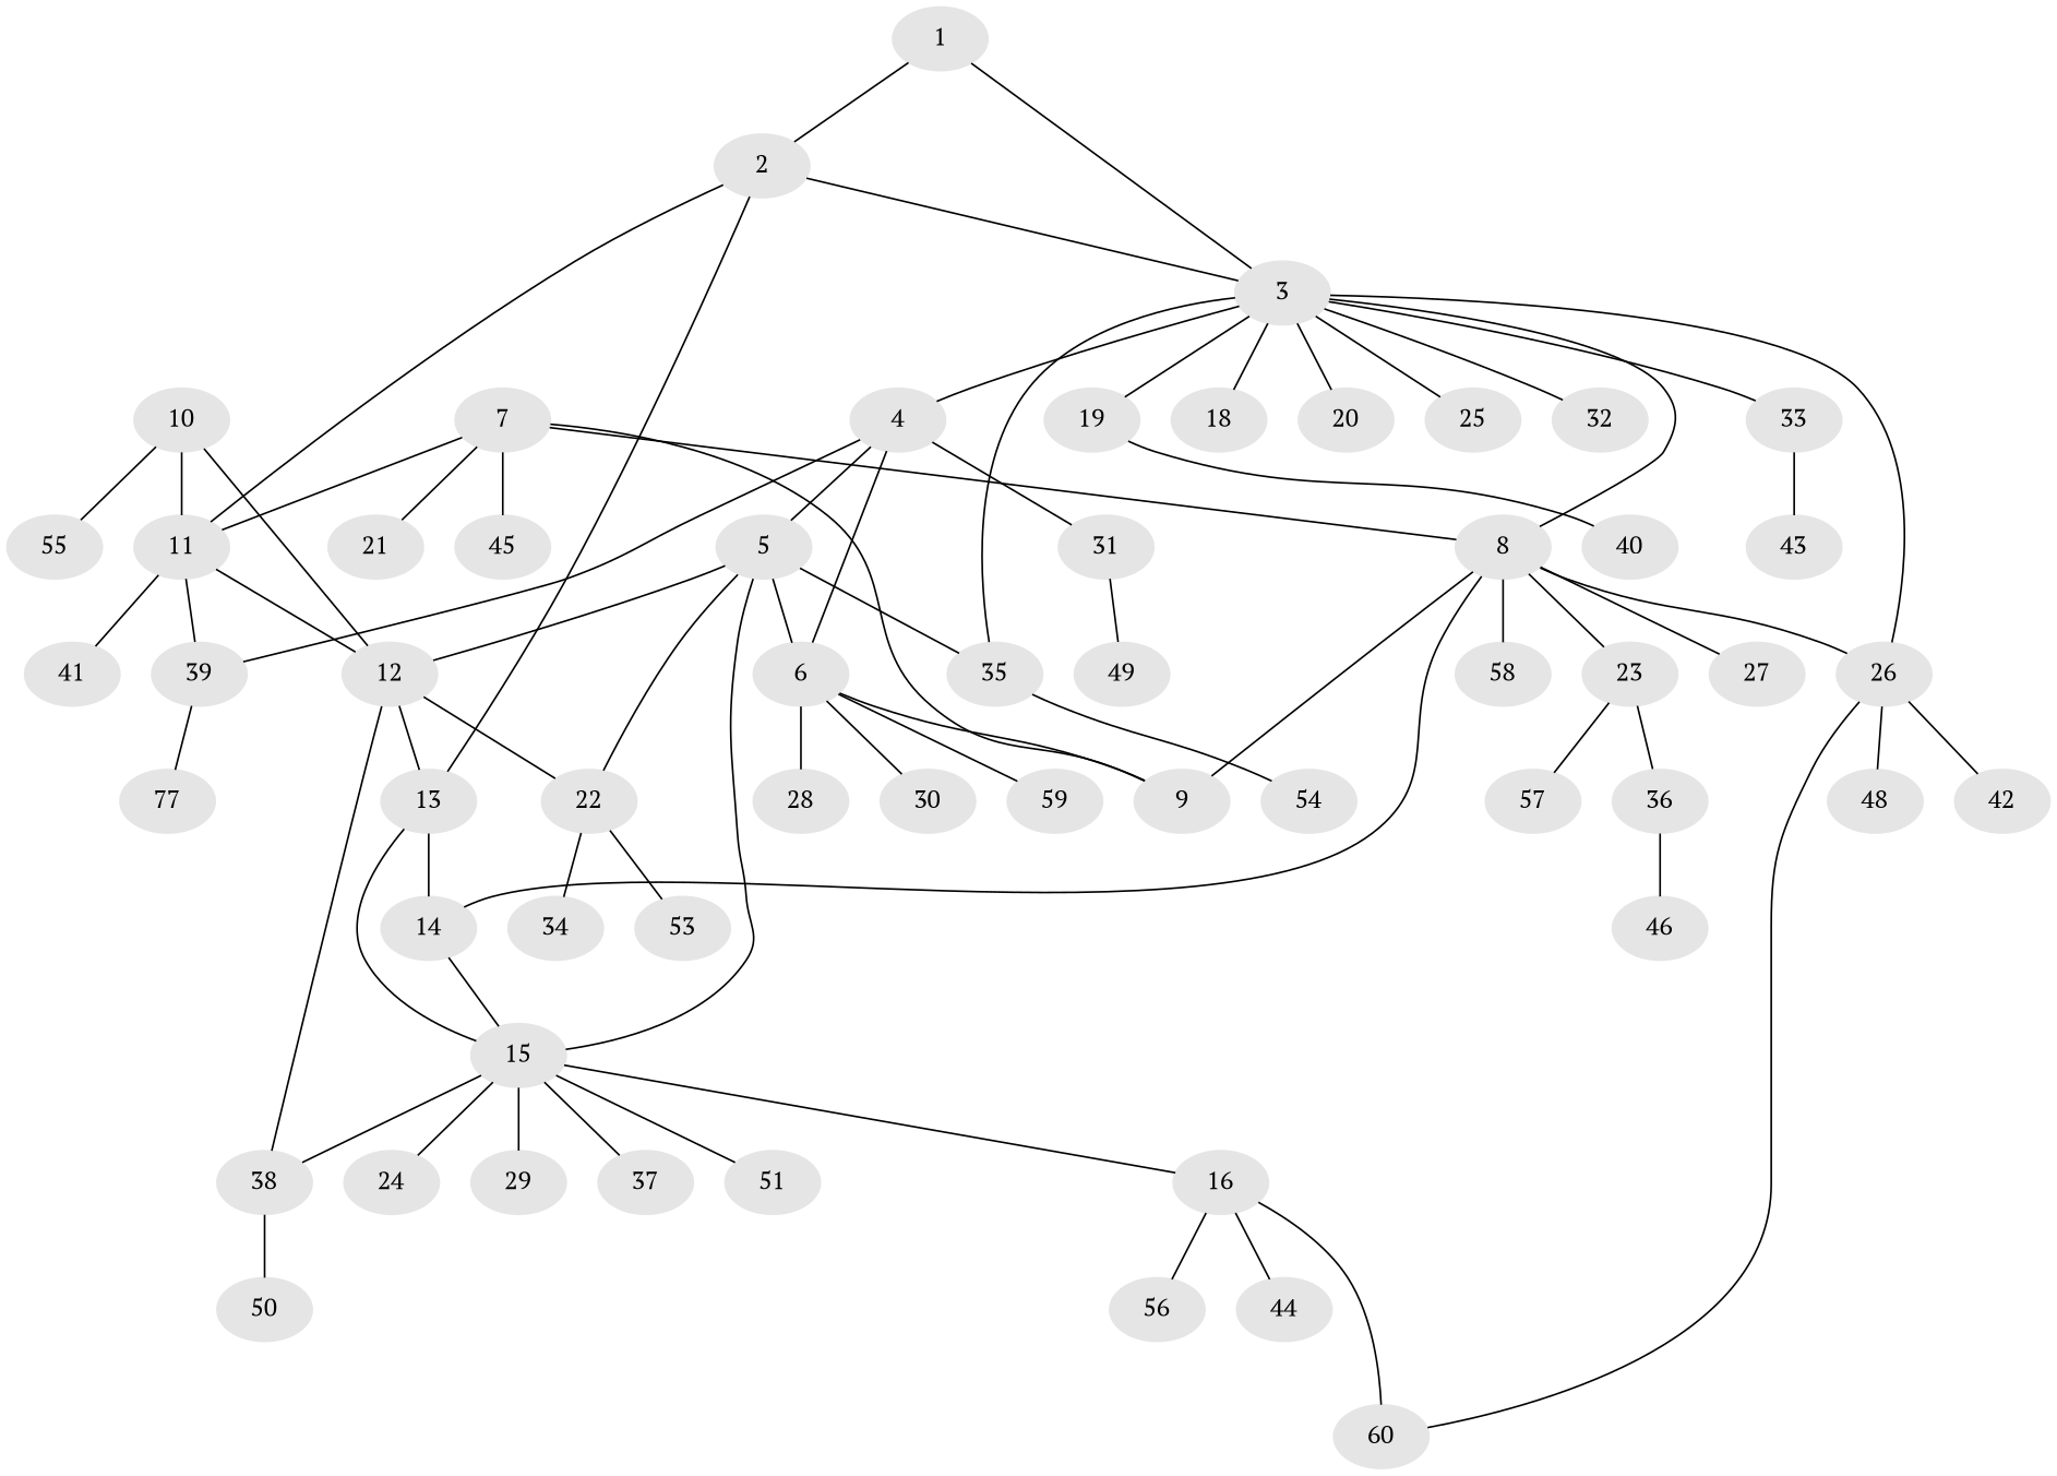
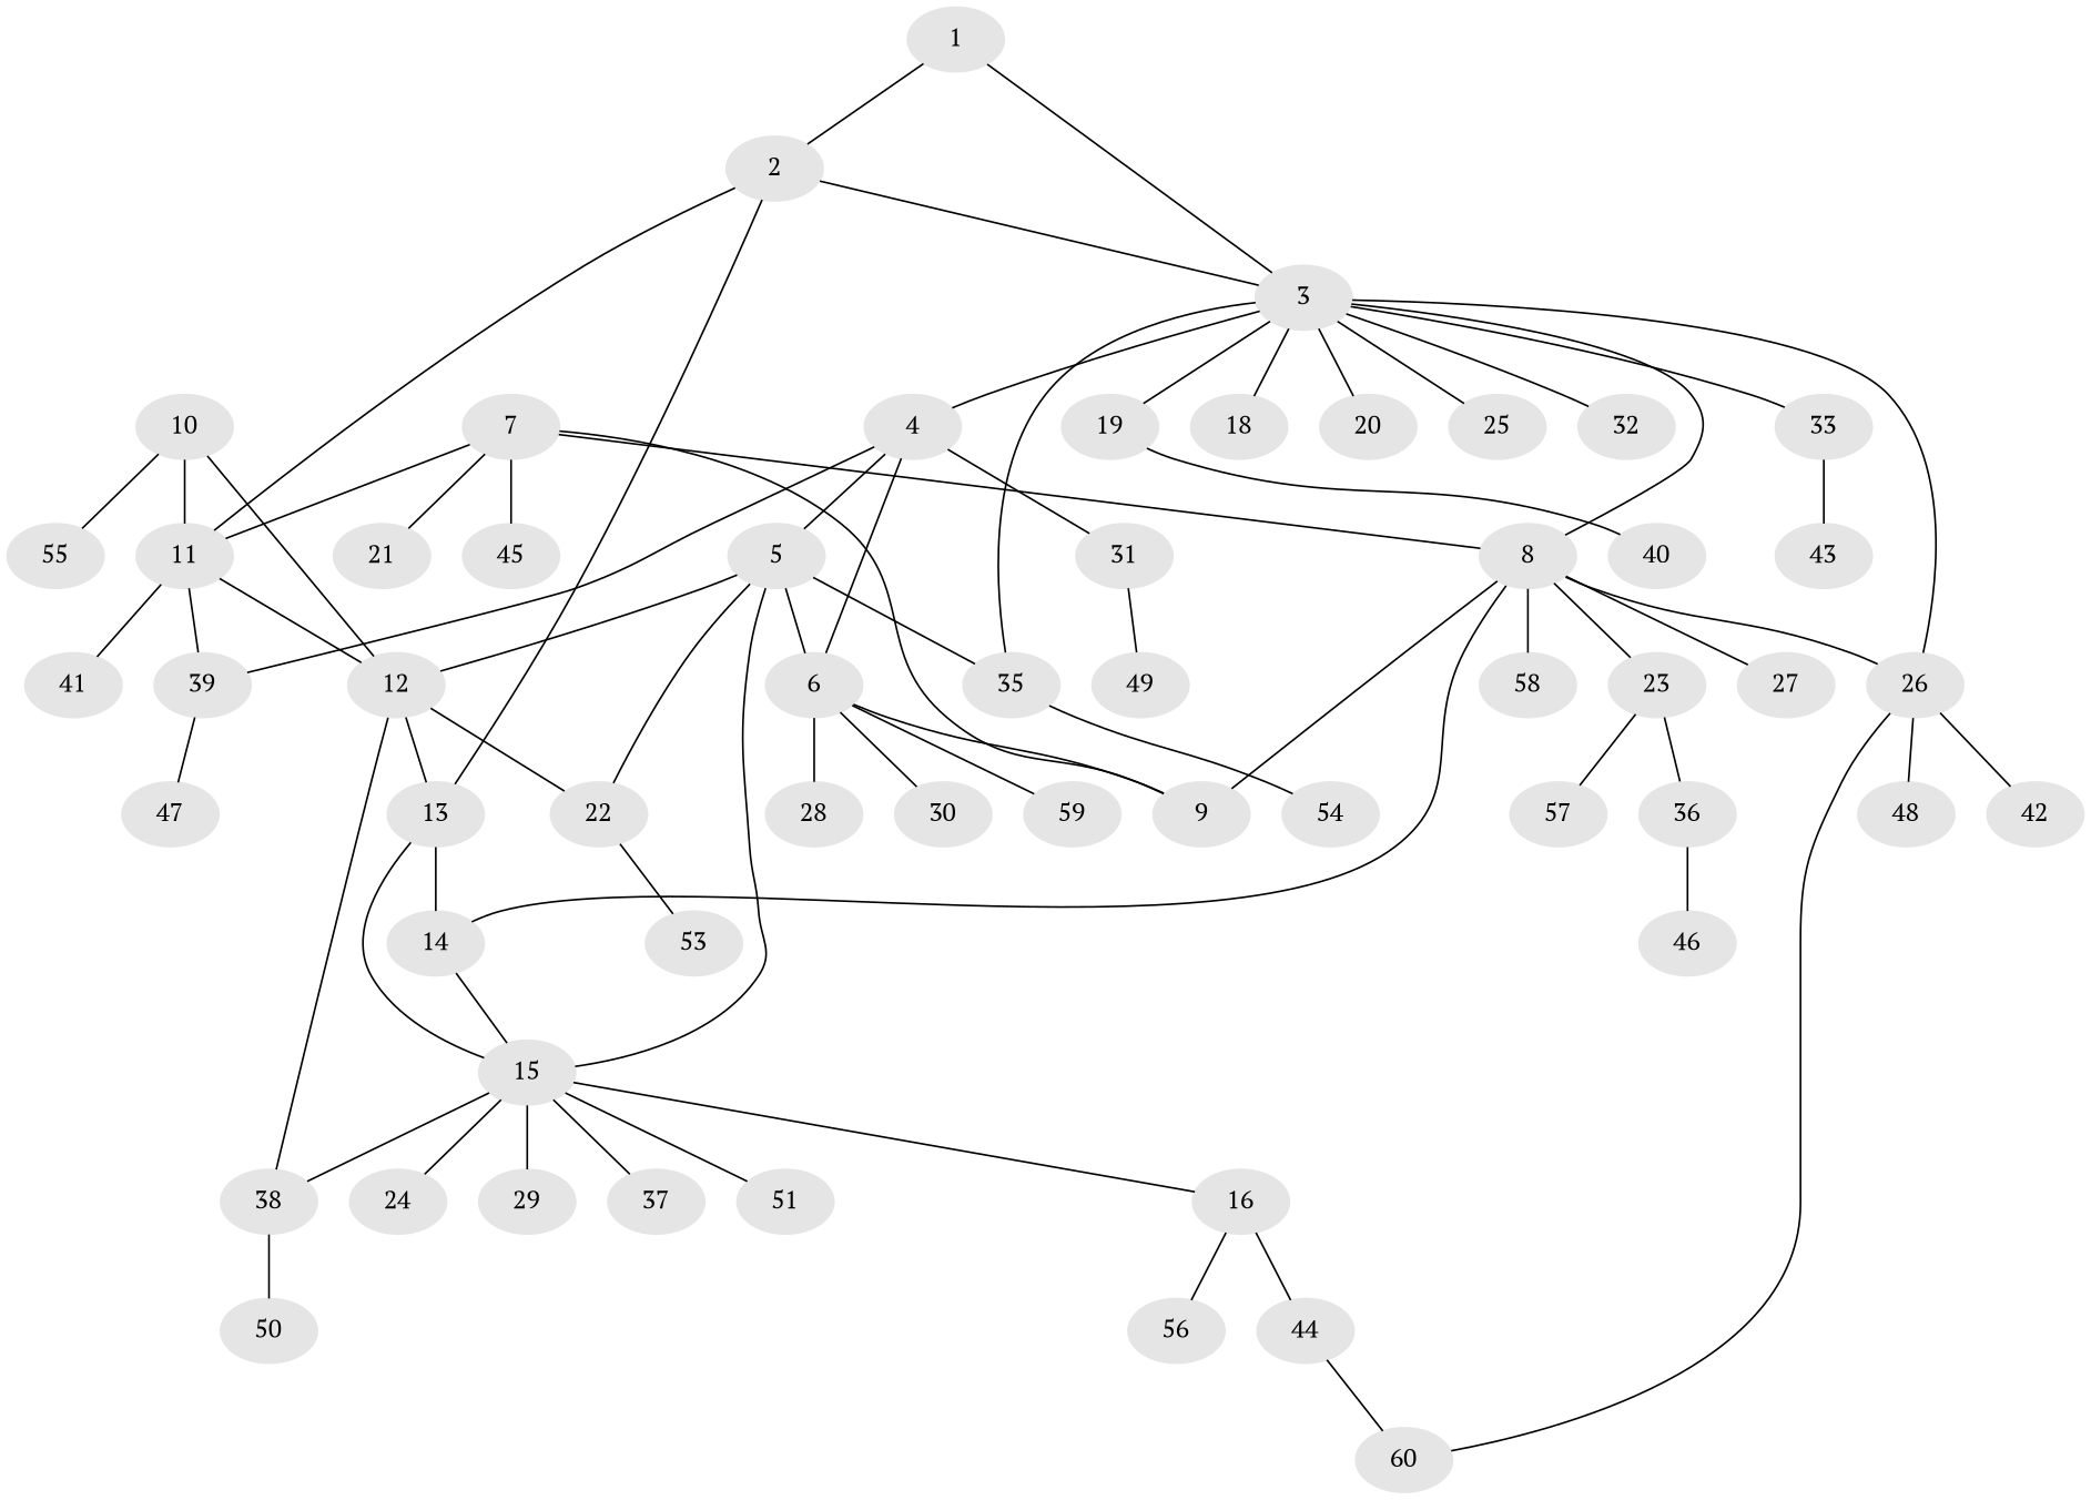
  graph {
    fontname="PT Serif"
    node [color=gray90 fontname="PT Serif" style=filled]
    edge [fontname="PT Serif"]
    1
    2
    3
    11
    13
    4
    8
    18
    19
    20
    25
    26
    32
    33
    35
    39
    12
    41
    15
    14
    5
    6
    31
    9
    23
    27
    58
    40
    60
    42
    48
    43
    54
    22
    28
    30
    59
    49
-   47 [label=77]
+   47
    38
    16
    24
    29
    37
    51
-   34
    53
    7
    21
    45
    36
    57
    10
    55
    50
    44
    56
    46
    1 -- 2
    1 -- 3
    2 -- 3
    2 -- 11
    2 -- 13
    3 -- 4
    3 -- 8
    3 -- 18
    3 -- 19
    3 -- 20
    3 -- 25
    3 -- 26
    3 -- 32
    3 -- 33
    3 -- 35
    11 -- 39
    11 -- 12
    11 -- 41
    13 -- 15
    13 -- 14
    4 -- 39
    4 -- 5
    4 -- 6
    4 -- 31
    8 -- 26
    8 -- 14
    8 -- 9
    8 -- 23
    8 -- 27
    8 -- 58
    19 -- 40
    26 -- 60
    26 -- 42
    26 -- 48
    33 -- 43
    35 -- 54
    39 -- 47
    12 -- 13
    12 -- 22
    12 -- 38
    15 -- 38
    15 -- 16
    15 -- 24
    15 -- 29
    15 -- 37
    15 -- 51
    14 -- 15
    5 -- 35
    5 -- 12
    5 -- 15
    5 -- 6
    5 -- 22
    6 -- 9
    6 -- 28
    6 -- 30
    6 -- 59
    31 -- 49
    23 -- 36
    23 -- 57
-   22 -- 34
    22 -- 53
    38 -- 50
-   16 -- 60
+   44 -- 60
    16 -- 44
    16 -- 56
    7 -- 11
    7 -- 8
    7 -- 9
    7 -- 21
    7 -- 45
    36 -- 46
    10 -- 11
    10 -- 12
    10 -- 55
  }
